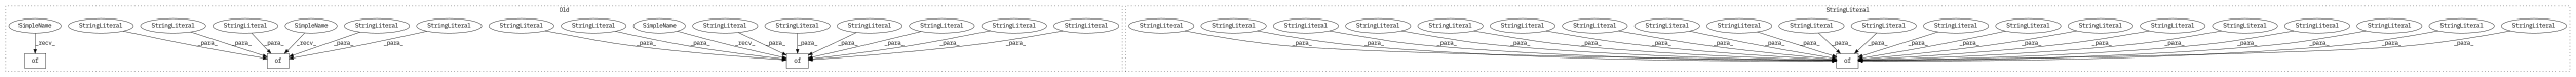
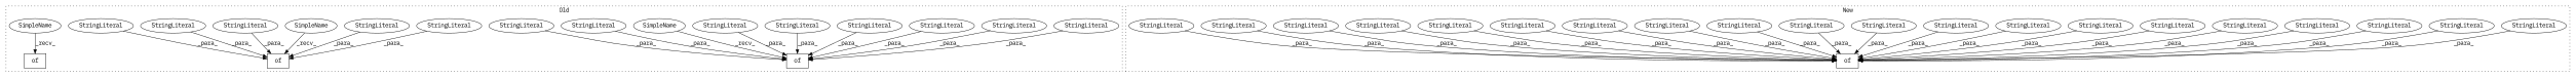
  digraph {
    fontname="IBM Plex Mono"
    node [a=45 l=42 s=1013 shape=ellipse fontname="IBM Plex Mono"]
    edge [fontname="IBM Plex Mono"]
    n1 [a=32 l="3,1" label=of s="720,976" shape=box]
    n2 [l=20 label=StringLiteral s=723]
    n3 [label=StringLiteral s=867]
    n4 [l=23 label=StringLiteral s=910]
    n5 [l=14 label=StringLiteral s=787]
    n6 [l=21 label=StringLiteral s=845]
    n7 [label=StringLiteral s=802]
    n8 [label=StringLiteral s=744]
    n9 [label=StringLiteral s=934]
    n10 [a=32 l="3,1" label=of s="1017,1685" shape=box]
    n11 [l=19 label=StringLiteral s=1146]
    n12 [a=32 l="3,1" label=of s="20769,39788" shape=box]
    n13 [label=StringLiteral s=1166]
    n14 [l=27 label=StringLiteral s=1400]
    n15 [l=18 label=StringLiteral s=1084]
    n16 [label=StringLiteral s=1292]
    n17 [a=42 l=3 label=SimpleName]
    n18 [a=42 l=3 label=SimpleName s=716]
    n19 [a=42 l=3 label=SimpleName s=20765]
    n20 [a=32 l="3,1" label=of s="630,1298" shape=box]
    n21 [l=27 label=StringLiteral s=1228]
    n22 [l=19 label=StringLiteral s=823]
    n23 [label=StringLiteral s=717]
    n24 [label=StringLiteral s=1185]
    n25 [l=20 label=StringLiteral s=633]
    n26 [label=StringLiteral s=843]
    n27 [l=28 label=StringLiteral s=1085]
    n28 [l=28 label=StringLiteral]
    n29 [label=StringLiteral s=1256]
    n30 [label=StringLiteral s=905]
    n31 [label=StringLiteral s=1042]
    n32 [label=StringLiteral s=780]
    n33 [l=21 label=StringLiteral s=948]
    n34 [l=19 label=StringLiteral s=760]
    n35 [l=18 label=StringLiteral s=886]
    n36 [l=19 label=StringLiteral s=697]
    n37 [label=StringLiteral s=1114]
    n38 [label=StringLiteral s=654]
    n39 [l=27 label=StringLiteral s=1157]
    n40 [label=StringLiteral s=970]
    subgraph cluster_1 {
      label=Old
      style=dotted
      n1
      n2
      n3
      n4
      n5
      n6
      n7
      n8
      n9
      n10
      n11
      n12
      n13
      n14
      n15
      n16
      n17
      n18
      n19
    }
    subgraph cluster_2 {
-     label=StringLiteral
+     label=New
      style=dotted
      n20
      n21
      n22
      n23
      n24
      n25
      n26
      n27
      n28
      n29
      n30
      n31
      n32
      n33
      n34
      n35
      n36
      n37
      n38
      n39
      n40
    }
    n2 -> n1 [label=_para_]
    n3 -> n1 [label=_para_]
    n4 -> n1 [label=_para_]
    n5 -> n1 [label=_para_]
    n6 -> n1 [label=_para_]
    n7 -> n1 [label=_para_]
    n8 -> n1 [label=_para_]
    n9 -> n1 [label=_para_]
    n11 -> n10 [label=_para_]
    n13 -> n10 [label=_para_]
    n14 -> n10 [label=_para_]
    n15 -> n10 [label=_para_]
    n16 -> n10 [label=_para_]
    n17 -> n10 [label=_recv_]
    n18 -> n1 [label=_recv_]
    n19 -> n12 [label=_recv_]
    n21 -> n20 [label=_para_]
    n22 -> n20 [label=_para_]
    n23 -> n20 [label=_para_]
    n24 -> n20 [label=_para_]
    n25 -> n20 [label=_para_]
    n26 -> n20 [label=_para_]
    n27 -> n20 [label=_para_]
    n28 -> n20 [label=_para_]
    n29 -> n20 [label=_para_]
    n30 -> n20 [label=_para_]
    n31 -> n20 [label=_para_]
    n32 -> n20 [label=_para_]
    n33 -> n20 [label=_para_]
    n34 -> n20 [label=_para_]
    n35 -> n20 [label=_para_]
    n36 -> n20 [label=_para_]
    n37 -> n20 [label=_para_]
    n38 -> n20 [label=_para_]
    n39 -> n20 [label=_para_]
    n40 -> n20 [label=_para_]
  }
